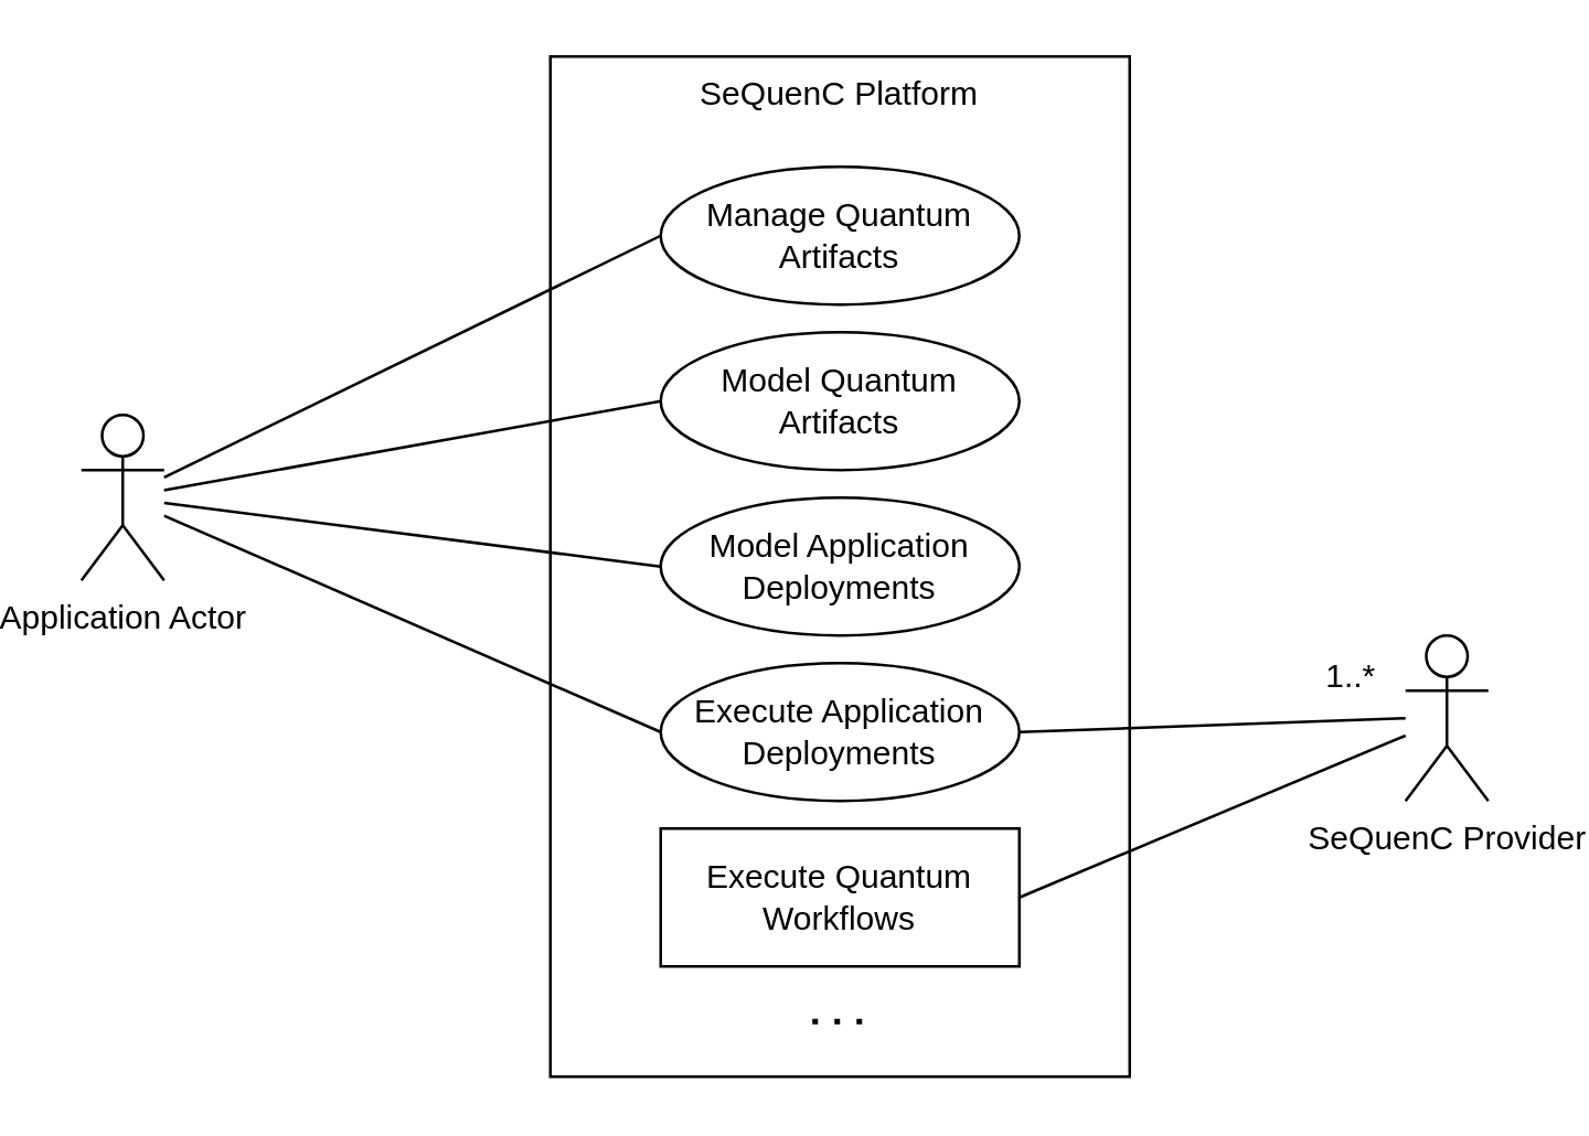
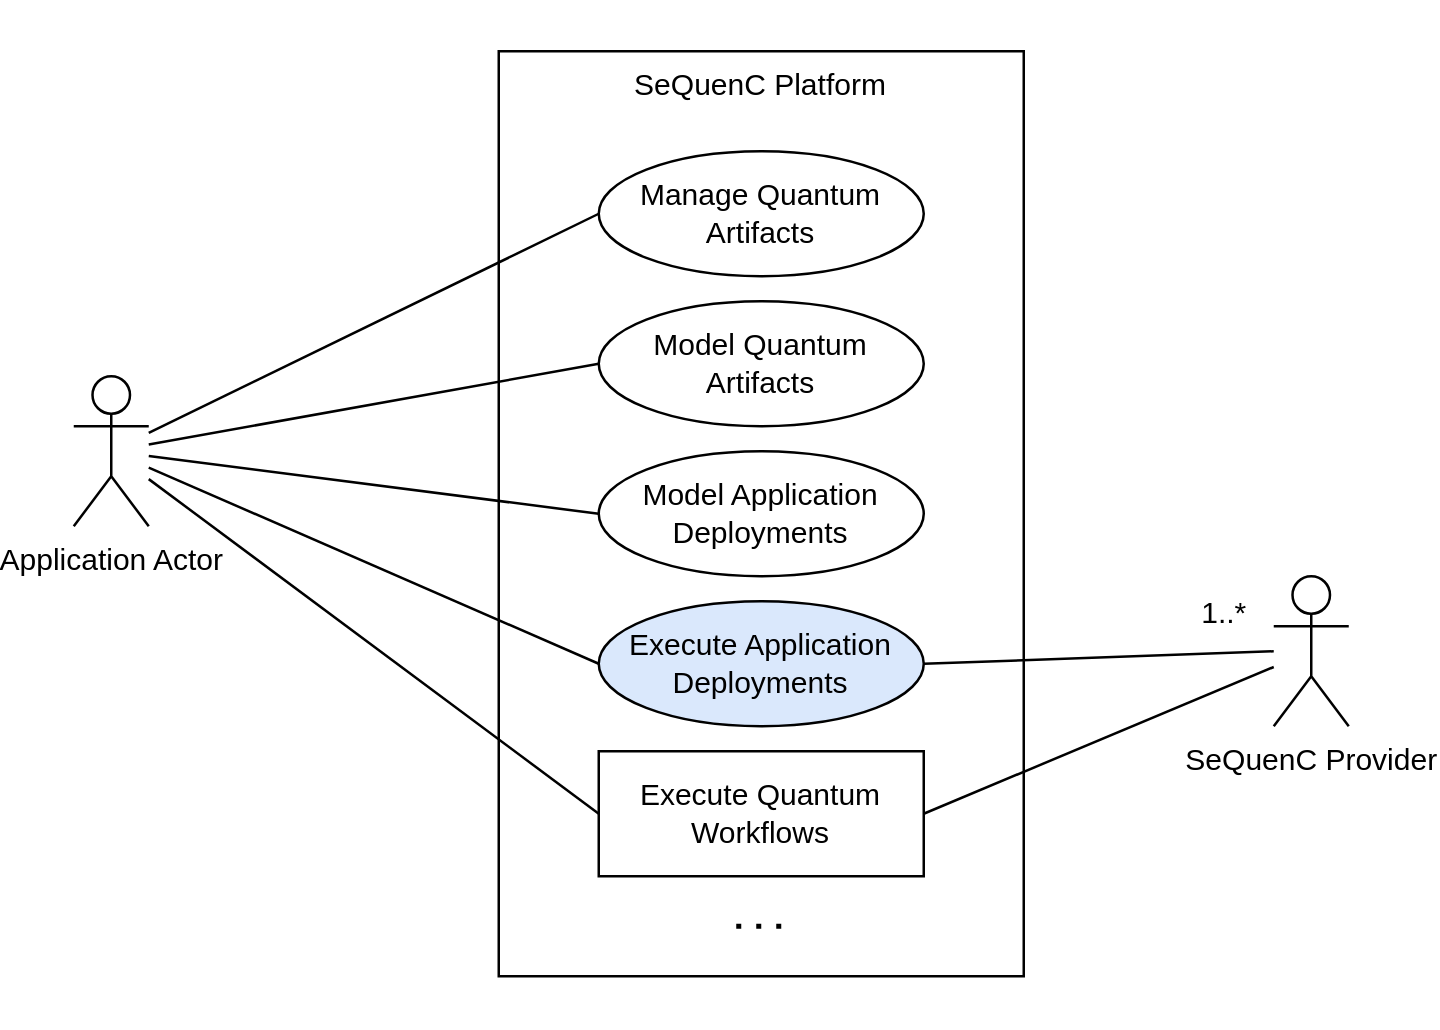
  <mxCell id="0" />
  <mxCell id="1" parent="0" />
  <mxCell id="2" value="Application Actor" style="shape=umlActor;verticalLabelPosition=bottom;verticalAlign=top;html=1;" parent="1" vertex="1"><mxGeometry x="20" y="150" width="30" height="60" as="geometry" /></mxCell>
  <mxCell id="3" value="SeQuenC Platform&lt;br&gt;&lt;br&gt;" style="html=1;whiteSpace=wrap;horizontal=1;verticalAlign=top;" parent="1" vertex="1"><mxGeometry x="190" y="20" width="210" height="370" as="geometry" /></mxCell>
  <mxCell id="4" value="Manage Quantum Artifacts" style="ellipse;whiteSpace=wrap;html=1;" parent="1" vertex="1"><mxGeometry x="230" y="60" width="130" height="50" as="geometry" /></mxCell>
  <mxCell id="5" value="Model Quantum Artifacts" style="ellipse;whiteSpace=wrap;html=1;" parent="1" vertex="1"><mxGeometry x="230" y="120" width="130" height="50" as="geometry" /></mxCell>
  <mxCell id="6" value="Model Application Deployments" style="ellipse;whiteSpace=wrap;html=1;" parent="1" vertex="1"><mxGeometry x="230" y="180" width="130" height="50" as="geometry" /></mxCell>
  <mxCell id="7" value="Execute Quantum Workflows" style="whiteSpace=wrap;html=1;rounded=0;" parent="1" vertex="1"><mxGeometry x="230" y="300" width="130" height="50" as="geometry" /></mxCell>
  <mxCell id="8" style="rounded=0;orthogonalLoop=1;jettySize=auto;html=1;endArrow=none;endFill=0;exitX=1;exitY=0.5;exitDx=0;exitDy=0;" edge="1" parent="1" source="9"><mxGeometry relative="1" as="geometry"><mxPoint x="500" y="260" as="targetPoint" /></mxGeometry></mxCell>
- <mxCell id="9" value="Execute Application Deployments" style="ellipse;whiteSpace=wrap;html=1;" parent="1" vertex="1"><mxGeometry x="230" y="240" width="130" height="50" as="geometry" /></mxCell>
+ <mxCell id="9" value="Execute Application Deployments" style="ellipse;whiteSpace=wrap;html=1;fillColor=#dae8fc;" parent="1" vertex="1"><mxGeometry x="230" y="240" width="130" height="50" as="geometry" /></mxCell>
  <mxCell id="10" style="rounded=0;orthogonalLoop=1;jettySize=auto;html=1;entryX=1;entryY=0.5;entryDx=0;entryDy=0;endArrow=none;endFill=0;" edge="1" parent="1" source="11" target="7"><mxGeometry relative="1" as="geometry" /></mxCell>
  <mxCell id="11" value="SeQuenC Provider" style="shape=umlActor;verticalLabelPosition=bottom;verticalAlign=top;html=1;" parent="1" vertex="1"><mxGeometry x="500" y="230" width="30" height="60" as="geometry" /></mxCell>
  <mxCell id="12" value="" style="endArrow=none;dashed=1;html=1;dashPattern=1 3;strokeWidth=2;rounded=0;" parent="1" edge="1"><mxGeometry width="50" height="50" relative="1" as="geometry"><mxPoint x="285" y="370" as="sourcePoint" /><mxPoint x="305" y="370" as="targetPoint" /></mxGeometry></mxCell>
  <mxCell id="13" style="rounded=0;orthogonalLoop=1;jettySize=auto;html=1;entryX=0;entryY=0.5;entryDx=0;entryDy=0;endArrow=none;endFill=0;" parent="1" source="2" target="4" edge="1"><mxGeometry relative="1" as="geometry" /></mxCell>
  <mxCell id="14" style="rounded=0;orthogonalLoop=1;jettySize=auto;html=1;endArrow=none;endFill=0;entryX=0;entryY=0.5;entryDx=0;entryDy=0;" parent="1" source="2" target="5" edge="1"><mxGeometry relative="1" as="geometry" /></mxCell>
  <mxCell id="15" style="rounded=0;orthogonalLoop=1;jettySize=auto;html=1;entryX=0;entryY=0.5;entryDx=0;entryDy=0;endArrow=none;endFill=0;" edge="1" parent="1" source="2" target="6"><mxGeometry relative="1" as="geometry" /></mxCell>
+ <mxCell id="16" style="rounded=0;orthogonalLoop=1;jettySize=auto;html=1;entryX=0;entryY=0.5;entryDx=0;entryDy=0;endArrow=none;endFill=0;" edge="1" parent="1" source="2" target="7"><mxGeometry relative="1" as="geometry" /></mxCell>
  <mxCell id="17" style="rounded=0;orthogonalLoop=1;jettySize=auto;html=1;entryX=0;entryY=0.5;entryDx=0;entryDy=0;endArrow=none;endFill=0;" edge="1" parent="1" source="2" target="9"><mxGeometry relative="1" as="geometry" /></mxCell>
  <mxCell id="18" value="1..*" style="text;html=1;align=center;verticalAlign=middle;resizable=0;points=[];autosize=1;strokeColor=none;fillColor=none;" vertex="1" parent="1"><mxGeometry x="460" y="230" width="40" height="30" as="geometry" /></mxCell>
